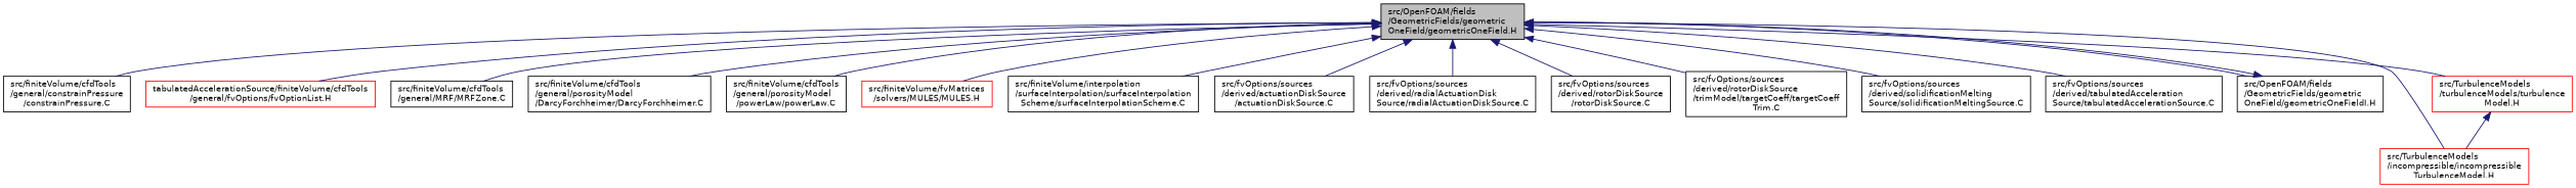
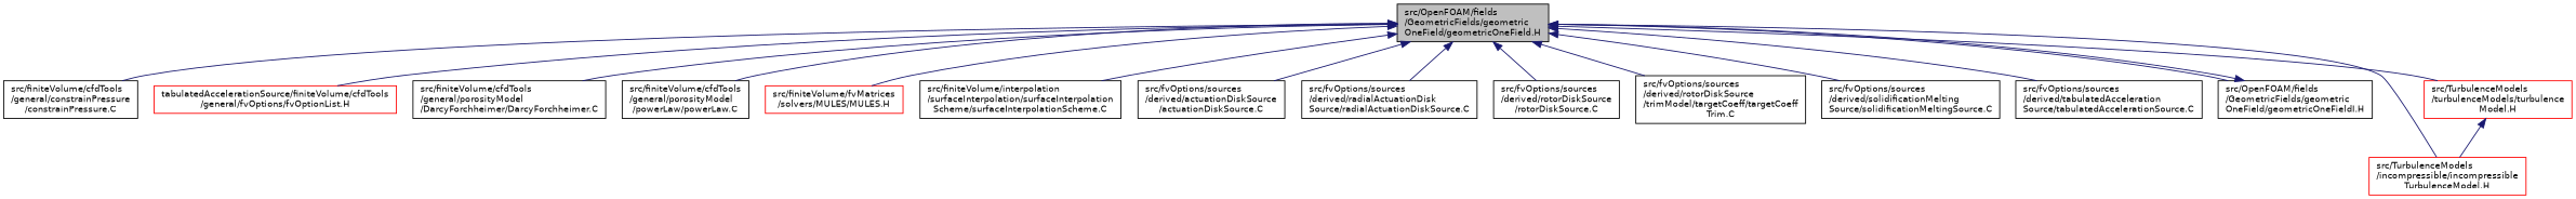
  digraph {
    node [color=black fontname=Helvetica fontsize=10 shape=record]
    edge [color=midnightblue dir=back fontname=Helvetica fontsize=10 labelfontname=Helvetica labelfontsize=10 style=solid]
    n1 [fillcolor=grey75 fontcolor=black height=0.2 label="src/OpenFOAM/fields\l/GeometricFields/geometric\lOneField/geometricOneField.H" style=filled width=0.4]
    n2 [height=0.2 label="src/finiteVolume/cfdTools\l/general/constrainPressure\l/constrainPressure.C" width=0.4]
    n3 [color=red height=0.2 label="tabulatedAccelerationSource/finiteVolume/cfdTools\l/general/fvOptions/fvOptionList.H" width=0.4]
-   n4 [height=0.2 label="src/finiteVolume/cfdTools\l/general/MRF/MRFZone.C" width=0.4]
    n5 [height=0.2 label="src/finiteVolume/cfdTools\l/general/porosityModel\l/DarcyForchheimer/DarcyForchheimer.C" width=0.4]
    n6 [height=0.2 label="src/finiteVolume/cfdTools\l/general/porosityModel\l/powerLaw/powerLaw.C" width=0.4]
    n7 [color=red height=0.2 label="src/finiteVolume/fvMatrices\l/solvers/MULES/MULES.H" width=0.4]
    n8 [height=0.2 label="src/finiteVolume/interpolation\l/surfaceInterpolation/surfaceInterpolation\lScheme/surfaceInterpolationScheme.C" width=0.4]
    n9 [height=0.2 label="src/fvOptions/sources\l/derived/actuationDiskSource\l/actuationDiskSource.C" width=0.4]
    n10 [height=0.2 label="src/fvOptions/sources\l/derived/radialActuationDisk\lSource/radialActuationDiskSource.C" width=0.4]
    n11 [height=0.2 label="src/fvOptions/sources\l/derived/rotorDiskSource\l/rotorDiskSource.C" width=0.4]
    n12 [height=0.2 label="src/fvOptions/sources\l/derived/rotorDiskSource\l/trimModel/targetCoeff/targetCoeff\lTrim.C" width=0.4]
    n13 [height=0.2 label="src/fvOptions/sources\l/derived/solidificationMelting\lSource/solidificationMeltingSource.C" width=0.4]
    n14 [height=0.2 label="src/fvOptions/sources\l/derived/tabulatedAcceleration\lSource/tabulatedAccelerationSource.C" width=0.4]
    n15 [height=0.2 label="src/OpenFOAM/fields\l/GeometricFields/geometric\lOneField/geometricOneFieldI.H" width=0.4]
    n16 [color=red height=0.2 label="src/TurbulenceModels\l/incompressible/incompressible\lTurbulenceModel.H" width=0.4]
    n17 [color=red height=0.2 label="src/TurbulenceModels\l/turbulenceModels/turbulence\lModel.H" width=0.4]
    n1 -> n2
    n1 -> n3
-   n1 -> n4
    n1 -> n5
    n1 -> n6
    n1 -> n7
    n1 -> n8
    n1 -> n9
    n1 -> n10
    n1 -> n11
    n1 -> n12
    n1 -> n13
    n1 -> n14
    n1 -> n15
    n1 -> n16
    n1 -> n17
    n15 -> n1
    n17 -> n16
  }
